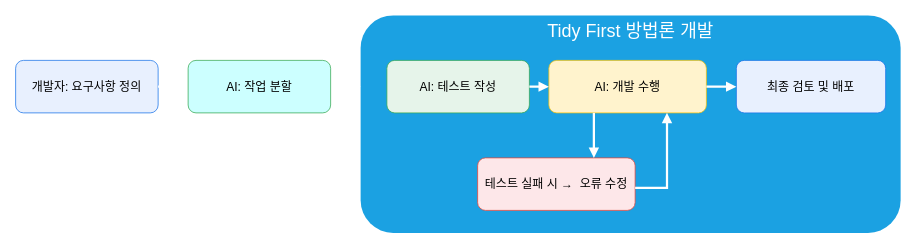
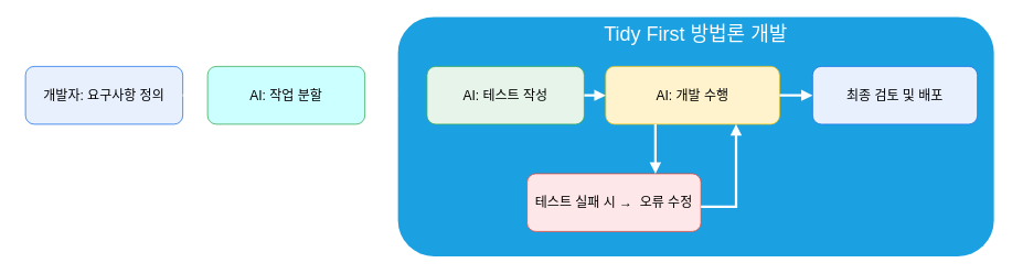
  <mxCell id="0" />
  <mxCell id="1" parent="0" />
  <mxCell id="2" value="&lt;font style=&quot;font-size: 24px;&quot;&gt;Tidy First 방법론 개발&lt;/font&gt;" style="rounded=1;whiteSpace=wrap;html=1;fillColor=#1ba1e2;strokeWidth=5;verticalAlign=top;labelBorderColor=none;fontColor=#ffffff;strokeColor=none;" vertex="1" parent="1"><mxGeometry x="480" y="20" width="720" height="290" as="geometry" /></mxCell>
- <mxCell id="3" value="개발자: 요구사항 정의" style="rounded=1;whiteSpace=wrap;html=1;fillColor=#e8f0fe;strokeColor=#1a73e8;fontSize=16;align=center;fontColor=#000000;" parent="1" vertex="1"><mxGeometry x="20" y="80" width="190" height="70" as="geometry" /></mxCell>
+ <mxCell id="3" value="개발자: 요구사항 정의" style="rounded=1;whiteSpace=wrap;html=1;fillColor=#e8f0fe;strokeColor=#1a73e8;fontSize=16;align=center;fontColor=#000000;" parent="1" vertex="1"><mxGeometry x="30" y="80" width="190" height="70" as="geometry" /></mxCell>
  <mxCell id="4" value="AI: 테스트 작성" style="rounded=1;whiteSpace=wrap;html=1;fillColor=#e6f4ea;strokeColor=#34a853;fontSize=16;align=center;fontColor=#000000;" parent="1" vertex="1"><mxGeometry x="515" y="80" width="190" height="70" as="geometry" /></mxCell>
  <mxCell id="5" value="AI: 개발 수행" style="rounded=1;whiteSpace=wrap;html=1;fillColor=#fff3cd;strokeColor=#f4c20d;fontSize=16;align=center;fontColor=#000000;" parent="1" vertex="1"><mxGeometry x="731" y="80" width="210" height="70" as="geometry" /></mxCell>
  <mxCell id="6" value="테스트 실패 시 →&amp;nbsp;&amp;nbsp;오류 수정" style="rounded=1;whiteSpace=wrap;html=1;fillColor=#fde7e9;strokeColor=#ea4335;fontSize=16;align=center;fontColor=#000000;" parent="1" vertex="1"><mxGeometry x="636" y="210" width="210" height="70" as="geometry" /></mxCell>
  <mxCell id="7" value="최종 검토 및 배포" style="rounded=1;whiteSpace=wrap;html=1;fillColor=#e8f0fe;strokeColor=#1a73e8;fontSize=16;align=center;fontColor=#000000;" parent="1" vertex="1"><mxGeometry x="981" y="80" width="199" height="70" as="geometry" /></mxCell>
  <mxCell id="8" style="edgeStyle=orthogonalEdgeStyle;rounded=0;orthogonalLoop=1;jettySize=auto;html=1;endArrow=block;endFill=1;strokeWidth=3;fontColor=#000000;entryX=0;entryY=0.5;entryDx=0;entryDy=0;strokeColor=#FFFFFF;" parent="1" source="3" target="14" edge="1"><mxGeometry relative="1" as="geometry"><mxPoint x="280" y="250" as="targetPoint" /></mxGeometry></mxCell>
  <mxCell id="9" style="edgeStyle=orthogonalEdgeStyle;rounded=0;orthogonalLoop=1;jettySize=auto;html=1;endArrow=block;endFill=1;strokeWidth=3;fontColor=#000000;strokeColor=#FFFFFF;" parent="1" source="4" target="5" edge="1"><mxGeometry relative="1" as="geometry" /></mxCell>
  <mxCell id="10" style="edgeStyle=orthogonalEdgeStyle;rounded=0;orthogonalLoop=1;jettySize=auto;html=1;endArrow=block;endFill=1;strokeWidth=3;fontColor=#000000;strokeColor=#FFFFFF;" parent="1" source="5" target="7" edge="1"><mxGeometry relative="1" as="geometry" /></mxCell>
  <mxCell id="11" style="edgeStyle=orthogonalEdgeStyle;rounded=0;orthogonalLoop=1;jettySize=auto;html=1;endArrow=block;endFill=1;strokeDasharray=4 4;strokeColor=#FFFFFF;strokeWidth=3;fontColor=#000000;" parent="1" source="5" target="6" edge="1"><mxGeometry relative="1" as="geometry"><Array as="points"><mxPoint x="791" y="170" /><mxPoint x="791" y="170" /></Array></mxGeometry></mxCell>
  <mxCell id="12" style="edgeStyle=orthogonalEdgeStyle;rounded=0;orthogonalLoop=1;jettySize=auto;html=1;endArrow=block;endFill=1;strokeDasharray=4 4;strokeColor=#FFFFFF;strokeWidth=3;fontColor=#000000;entryX=0.75;entryY=1;entryDx=0;entryDy=0;" parent="1" source="6" target="5" edge="1"><mxGeometry relative="1" as="geometry"><mxPoint x="991" y="150" as="targetPoint" /><Array as="points"><mxPoint x="851" y="250" /><mxPoint x="851" y="250" /></Array></mxGeometry></mxCell>
  <mxCell id="13" style="edgeStyle=none;html=1;strokeWidth=3;endArrow=block;endFill=1;strokeColor=#FFFFFF;entryX=0;entryY=0.328;entryDx=0;entryDy=0;entryPerimeter=0;" edge="1" parent="1" source="14" target="2"><mxGeometry relative="1" as="geometry"><mxPoint x="480" y="120" as="targetPoint" /></mxGeometry></mxCell>
  <mxCell id="14" value="AI: 작업 분할" style="rounded=1;whiteSpace=wrap;html=1;fillColor=#CCFFFF;strokeColor=#34a853;fontSize=16;align=center;fontColor=#000000;" vertex="1" parent="1"><mxGeometry x="250" y="80" width="190" height="70" as="geometry" /></mxCell>
